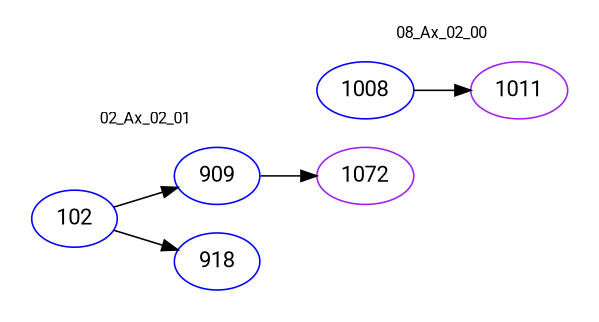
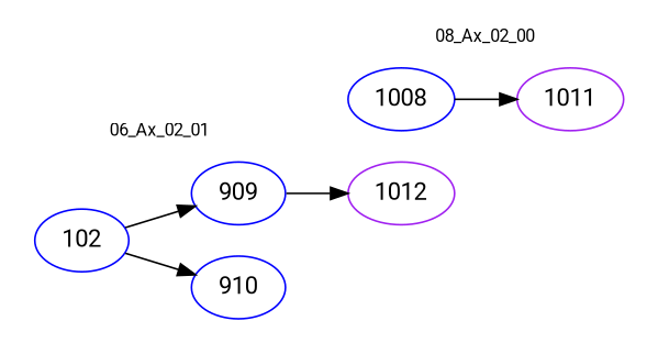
  digraph {
    fontname=Roboto
    rankdir=LR
    node [color=blue fontname=Roboto]
    edge [color=black fontname=Roboto]
    n1 [label=102]
-   n2 [label=918]
+   n2 [label=910]
    n3 [label=909]
    n4 [label=1008]
    n5 [color=purple label=1011]
-   n6 [color=purple label=1072]
+   n6 [color=purple label=1012]
    subgraph cluster_1 {
      color=white
      fontsize=10
-     label="02_Ax_02_01"
+     label="06_Ax_02_01"
      n1
      n2
      n3
    }
    subgraph cluster_2 {
      color=white
      fontsize=10
      label="08_Ax_02_00"
      n4
      n5
      n6
    }
    n1 -> n2
    n1 -> n3
    n3 -> n6
    n4 -> n5
  }
